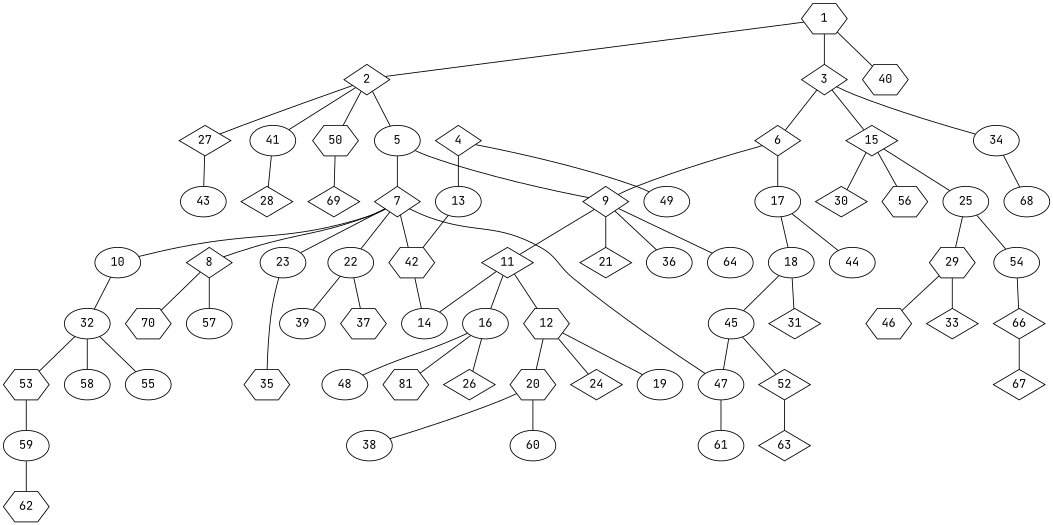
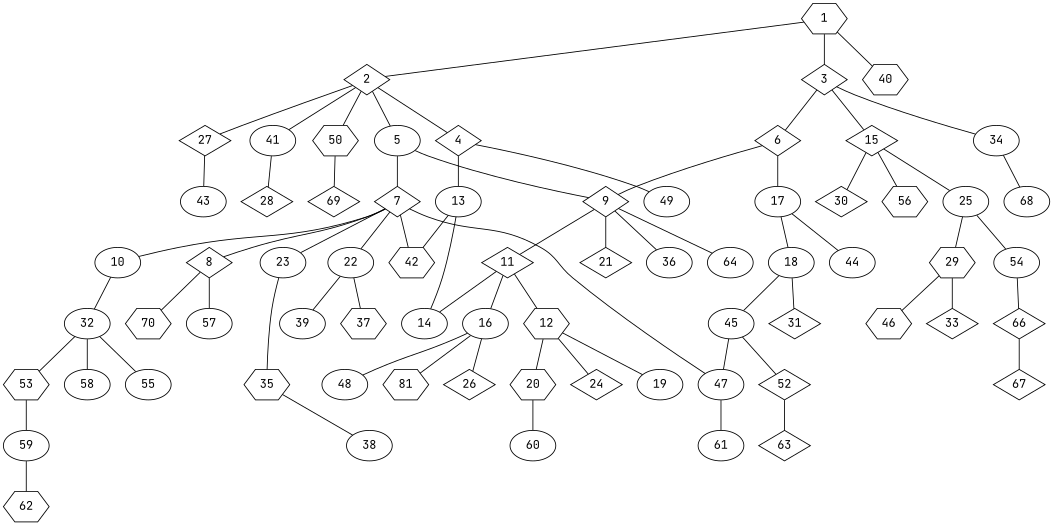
  graph {
    fontname="JetBrains Mono"
    node [fontname="JetBrains Mono" shape=ellipse]
    edge [fontname="JetBrains Mono"]
    1 [shape=hexagon]
    2 [shape=diamond]
    3 [shape=diamond]
    40 [shape=hexagon]
    4 [shape=diamond]
    5
    27 [shape=diamond]
    41
    50 [shape=hexagon]
    6 [shape=diamond]
    15 [shape=diamond]
    34
    13
    49
    7 [shape=diamond]
    9 [shape=diamond]
    43
    28 [shape=diamond]
    69 [shape=diamond]
    17
    25
    30 [shape=diamond]
    56 [shape=hexagon]
    68
    14
    42 [shape=hexagon]
    8 [shape=diamond]
    10
    22
    23
    47
    11 [shape=diamond]
    21 [shape=diamond]
    36
    64
    18
    44
    29 [shape=hexagon]
    54
    57
    70 [shape=hexagon]
    32
    37 [shape=hexagon]
    39
    35 [shape=hexagon]
    61
    12 [shape=hexagon]
    16
    31 [shape=diamond]
    45
    53 [shape=hexagon]
    55
    58
    19
    20 [shape=hexagon]
    24 [shape=diamond]
    26 [shape=diamond]
    48
    n59 [label=81 shape=hexagon]
    59
    38
    60
    33 [shape=diamond]
    46 [shape=hexagon]
    66 [shape=diamond]
    52 [shape=diamond]
    63 [shape=diamond]
    67 [shape=diamond]
    62 [shape=hexagon]
    1 -- 2
    1 -- 3
    1 -- 40
+   2 -- 4
    2 -- 5
    2 -- 27
    2 -- 41
    2 -- 50
    3 -- 6
    3 -- 15
    3 -- 34
    4 -- 13
    4 -- 49
    5 -- 7
    5 -- 9
    27 -- 43
    41 -- 28
    50 -- 69
    6 -- 9
    6 -- 17
    15 -- 25
    15 -- 30
    15 -- 56
    34 -- 68
-   42 -- 14
+   13 -- 14
    13 -- 42
    7 -- 42
    7 -- 8
    7 -- 10
    7 -- 22
    7 -- 23
    7 -- 47
    9 -- 11
    9 -- 21
    9 -- 36
    9 -- 64
    17 -- 18
    17 -- 44
    25 -- 29
    25 -- 54
    8 -- 57
    8 -- 70
    10 -- 32
    22 -- 37
    22 -- 39
    23 -- 35
    47 -- 61
    11 -- 14
    11 -- 12
    11 -- 16
    18 -- 31
    18 -- 45
    29 -- 33
    29 -- 46
    54 -- 66
    32 -- 53
    32 -- 55
    32 -- 58
    12 -- 19
    12 -- 20
    12 -- 24
    16 -- 26
    16 -- 48
    16 -- n59
    45 -- 47
    45 -- 52
    53 -- 59
-   20 -- 38
+   35 -- 38
    20 -- 60
    59 -- 62
    66 -- 67
    52 -- 63
  }
